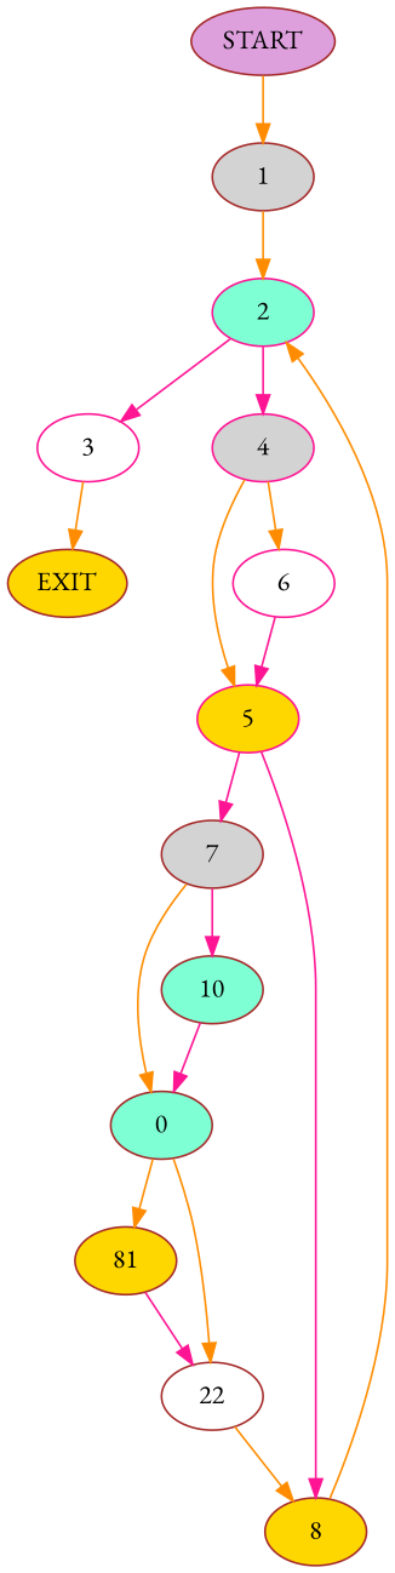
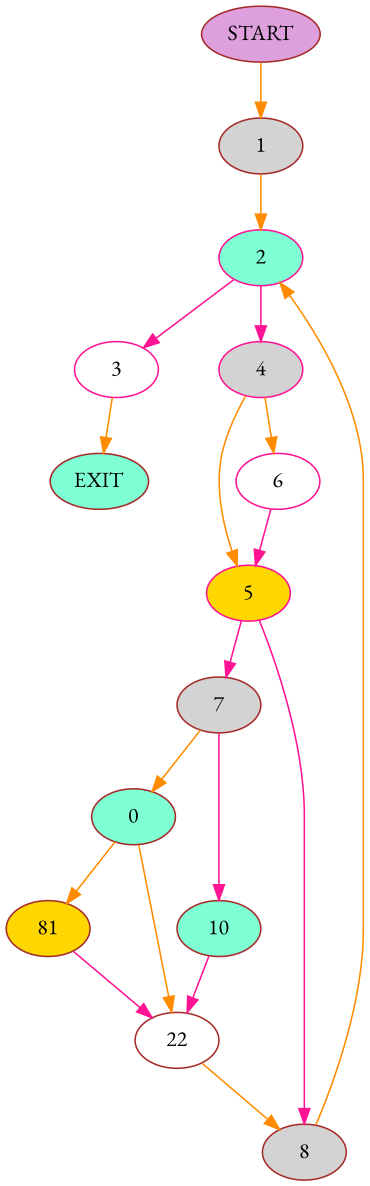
  digraph {
    fontname="EB Garamond"
    node [color=brown fillcolor=aquamarine fontname="EB Garamond" style=filled]
    edge [color=darkorange fontname="EB Garamond"]
    n1 [fillcolor=plum label=START]
    1 [fillcolor=lightgrey]
    2 [color=deeppink]
-   n4 [fillcolor=gold label=EXIT]
+   n4 [label=EXIT]
    3 [color=deeppink fillcolor=white]
    4 [color=deeppink fillcolor=lightgrey]
    5 [color=deeppink fillcolor=gold]
    6 [color=deeppink fillcolor=white]
    7 [fillcolor=lightgrey]
-   8 [fillcolor=gold]
+   8 [fillcolor=lightgrey]
    n11 [label=0]
    10
    n13 [fillcolor=gold label=81]
    n14 [fillcolor=white label=22]
    n1 -> 1
    1 -> 2
    2 -> 3 [color=deeppink]
    2 -> 4 [color=deeppink]
    3 -> n4
    4 -> 5
    4 -> 6
    5 -> 7 [color=deeppink]
    5 -> 8 [color=deeppink]
    6 -> 5 [color=deeppink]
    7 -> n11
    7 -> 10 [color=deeppink]
    8 -> 2
    n11 -> n13
    n11 -> n14
-   10 -> n11 [color=deeppink]
+   10 -> n14 [color=deeppink]
    n13 -> n14 [color=deeppink]
    n14 -> 8
  }
